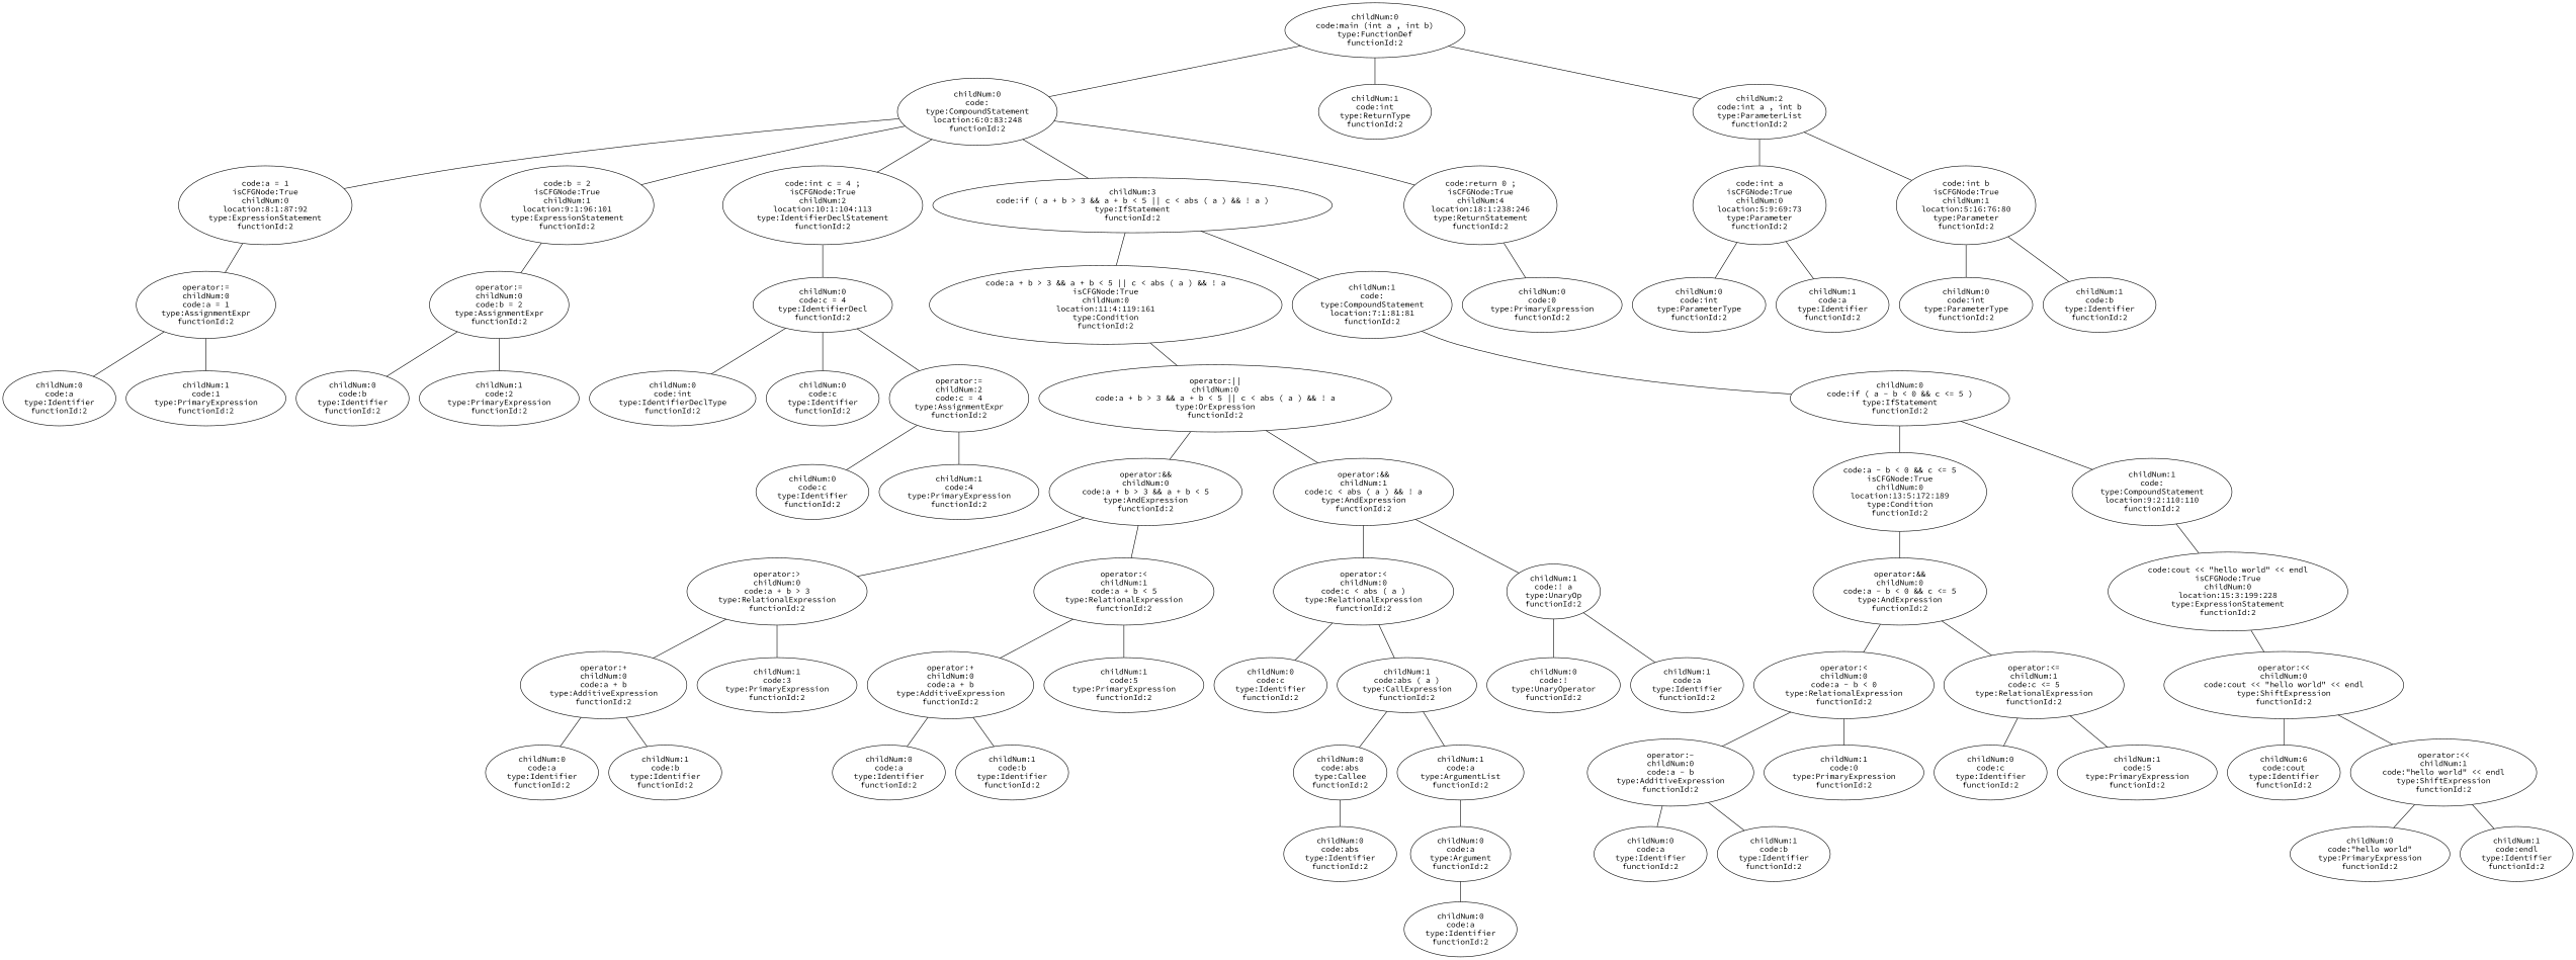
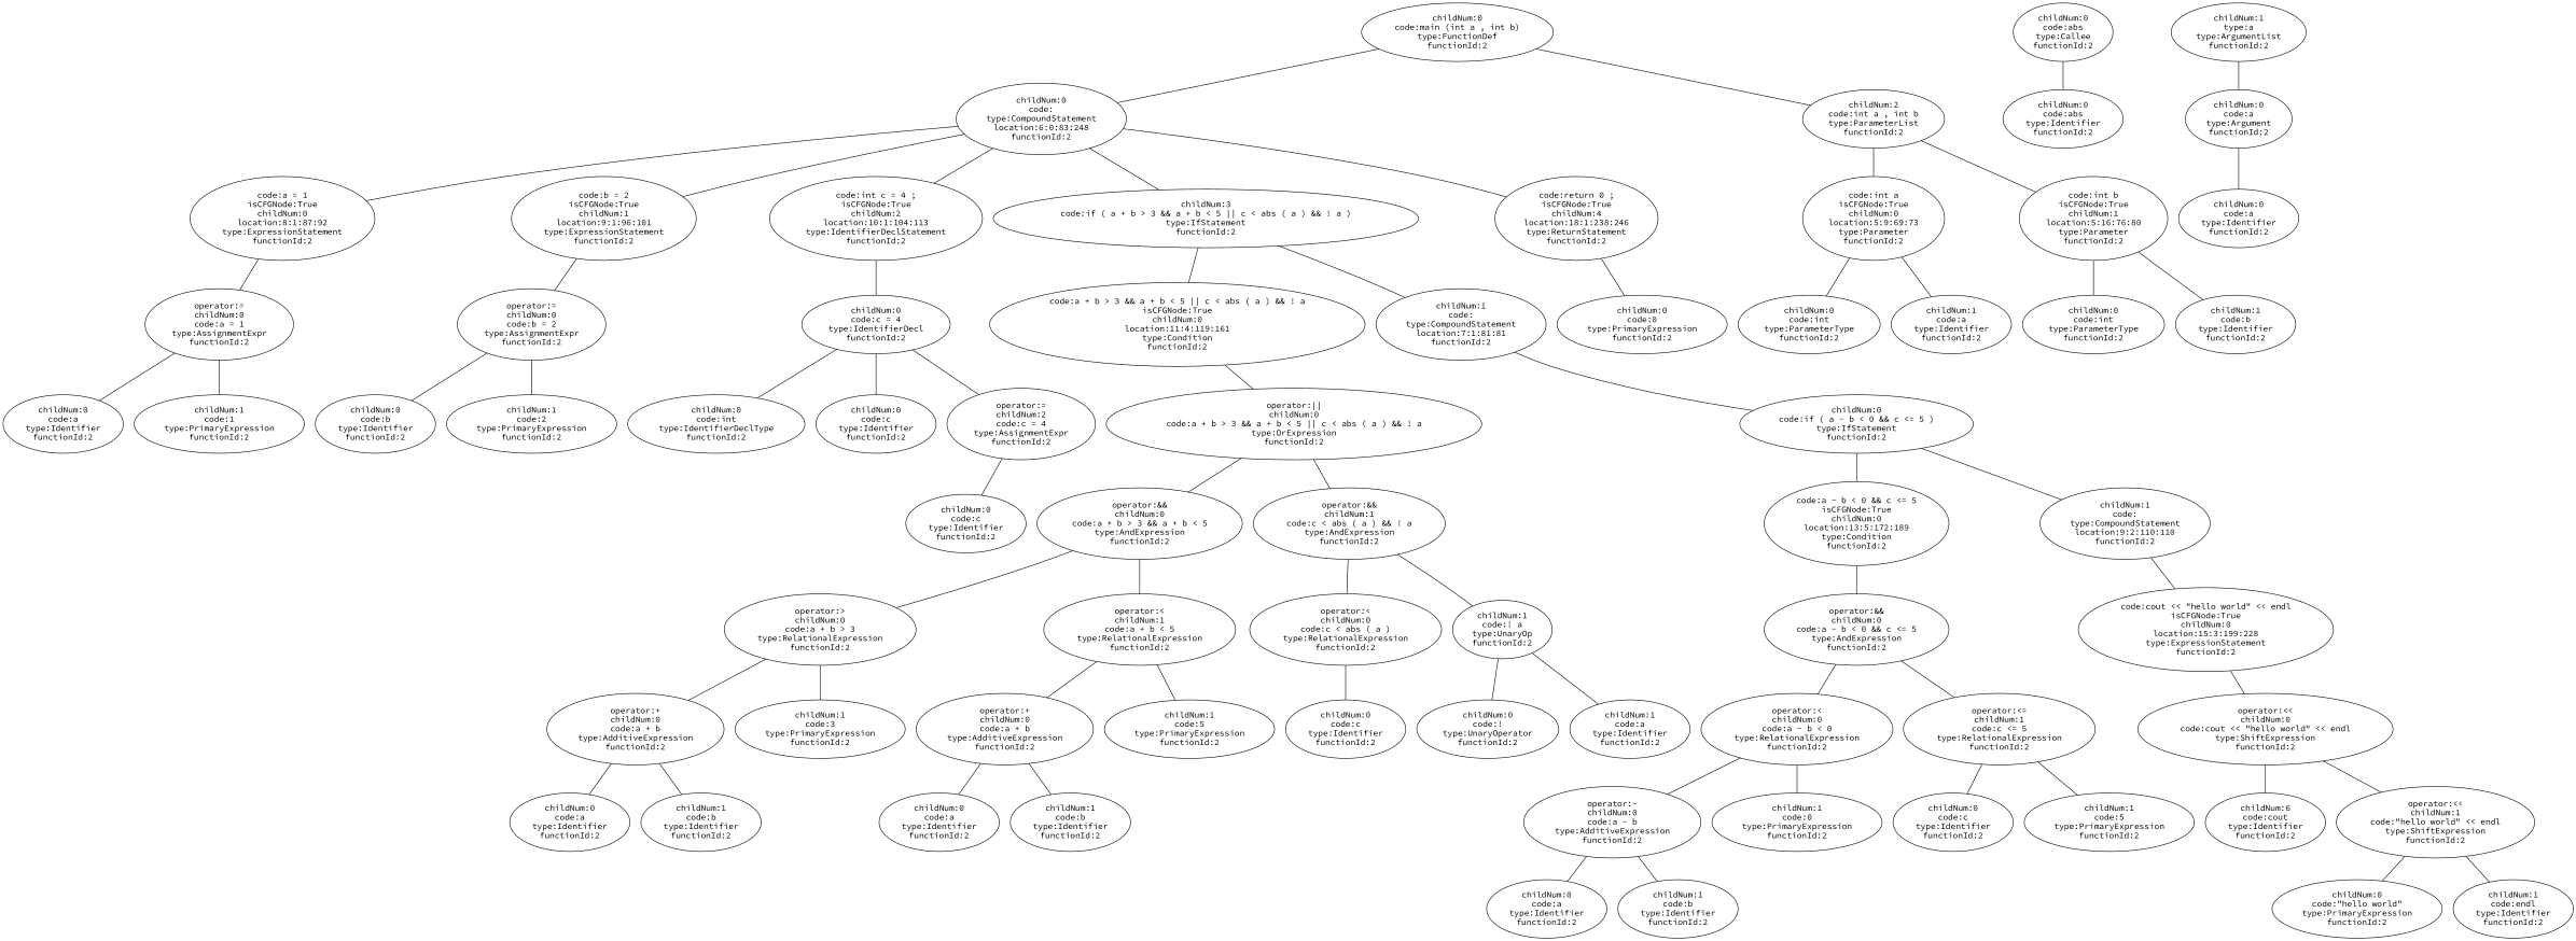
  strict graph {
    fontname="Source Code Pro"
    node [fontname="Source Code Pro"]
    edge [fontname="Source Code Pro"]
    n1 [label="childNum:0\ncode:\ntype:CompoundStatement\nlocation:6:0:83:248\nfunctionId:2"]
    n2 [label="code:a = 1\nisCFGNode:True\nchildNum:0\nlocation:8:1:87:92\ntype:ExpressionStatement\nfunctionId:2"]
    n3 [label="code:b = 2\nisCFGNode:True\nchildNum:1\nlocation:9:1:96:101\ntype:ExpressionStatement\nfunctionId:2"]
    n4 [label="code:int c = 4 ;\nisCFGNode:True\nchildNum:2\nlocation:10:1:104:113\ntype:IdentifierDeclStatement\nfunctionId:2"]
    n5 [label="childNum:3\ncode:if ( a + b > 3 && a + b < 5 || c < abs ( a ) && ! a )\ntype:IfStatement\nfunctionId:2"]
    n6 [label="code:return 0 ;\nisCFGNode:True\nchildNum:4\nlocation:18:1:238:246\ntype:ReturnStatement\nfunctionId:2"]
    n7 [label="operator:=\nchildNum:0\ncode:a = 1\ntype:AssignmentExpr\nfunctionId:2"]
    n8 [label="operator:=\nchildNum:0\ncode:b = 2\ntype:AssignmentExpr\nfunctionId:2"]
    n9 [label="childNum:0\ncode:c = 4\ntype:IdentifierDecl\nfunctionId:2"]
    n10 [label="code:a + b > 3 && a + b < 5 || c < abs ( a ) && ! a\nisCFGNode:True\nchildNum:0\nlocation:11:4:119:161\ntype:Condition\nfunctionId:2"]
    n11 [label="childNum:1\ncode:\ntype:CompoundStatement\nlocation:7:1:81:81\nfunctionId:2"]
    n12 [label="childNum:0\ncode:0\ntype:PrimaryExpression\nfunctionId:2"]
    n13 [label="childNum:0\ncode:a\ntype:Identifier\nfunctionId:2"]
    n14 [label="childNum:1\ncode:1\ntype:PrimaryExpression\nfunctionId:2"]
    n15 [label="childNum:0\ncode:b\ntype:Identifier\nfunctionId:2"]
    n16 [label="childNum:1\ncode:2\ntype:PrimaryExpression\nfunctionId:2"]
    n17 [label="childNum:0\ncode:int\ntype:IdentifierDeclType\nfunctionId:2"]
    n18 [label="childNum:0\ncode:c\ntype:Identifier\nfunctionId:2"]
    n19 [label="operator:=\nchildNum:2\ncode:c = 4\ntype:AssignmentExpr\nfunctionId:2"]
    n20 [label="operator:||\nchildNum:0\ncode:a + b > 3 && a + b < 5 || c < abs ( a ) && ! a\ntype:OrExpression\nfunctionId:2"]
    n21 [label="childNum:0\ncode:if ( a - b < 0 && c <= 5 )\ntype:IfStatement\nfunctionId:2"]
    n22 [label="childNum:0\ncode:c\ntype:Identifier\nfunctionId:2"]
-   n23 [label="childNum:1\ncode:4\ntype:PrimaryExpression\nfunctionId:2"]
    n24 [label="operator:&&\nchildNum:0\ncode:a + b > 3 && a + b < 5\ntype:AndExpression\nfunctionId:2"]
    n25 [label="operator:&&\nchildNum:1\ncode:c < abs ( a ) && ! a\ntype:AndExpression\nfunctionId:2"]
    n26 [label="code:a - b < 0 && c <= 5\nisCFGNode:True\nchildNum:0\nlocation:13:5:172:189\ntype:Condition\nfunctionId:2"]
    n27 [label="childNum:1\ncode:\ntype:CompoundStatement\nlocation:9:2:110:110\nfunctionId:2"]
-   n28 [label="childNum:1\ncode:int\ntype:ReturnType\nfunctionId:2"]
    n29 [label="childNum:2\ncode:int a , int b\ntype:ParameterList\nfunctionId:2"]
    n30 [label="code:int a\nisCFGNode:True\nchildNum:0\nlocation:5:9:69:73\ntype:Parameter\nfunctionId:2"]
    n31 [label="code:int b\nisCFGNode:True\nchildNum:1\nlocation:5:16:76:80\ntype:Parameter\nfunctionId:2"]
    n32 [label="childNum:0\ncode:int\ntype:ParameterType\nfunctionId:2"]
    n33 [label="childNum:1\ncode:a\ntype:Identifier\nfunctionId:2"]
    n34 [label="childNum:0\ncode:int\ntype:ParameterType\nfunctionId:2"]
    n35 [label="childNum:1\ncode:b\ntype:Identifier\nfunctionId:2"]
    n36 [label="operator:>\nchildNum:0\ncode:a + b > 3\ntype:RelationalExpression\nfunctionId:2"]
    n37 [label="operator:<\nchildNum:1\ncode:a + b < 5\ntype:RelationalExpression\nfunctionId:2"]
    n38 [label="operator:<\nchildNum:0\ncode:c < abs ( a )\ntype:RelationalExpression\nfunctionId:2"]
    n39 [label="childNum:1\ncode:! a\ntype:UnaryOp\nfunctionId:2"]
    n40 [label="operator:&&\nchildNum:0\ncode:a - b < 0 && c <= 5\ntype:AndExpression\nfunctionId:2"]
    n41 [label="code:cout << \"hello world\" << endl\nisCFGNode:True\nchildNum:0\nlocation:15:3:199:228\ntype:ExpressionStatement\nfunctionId:2"]
    n42 [label="operator:+\nchildNum:0\ncode:a + b\ntype:AdditiveExpression\nfunctionId:2"]
    n43 [label="childNum:1\ncode:3\ntype:PrimaryExpression\nfunctionId:2"]
    n44 [label="operator:+\nchildNum:0\ncode:a + b\ntype:AdditiveExpression\nfunctionId:2"]
    n45 [label="childNum:1\ncode:5\ntype:PrimaryExpression\nfunctionId:2"]
    n46 [label="childNum:0\ncode:c\ntype:Identifier\nfunctionId:2"]
-   n47 [label="childNum:1\ncode:abs ( a )\ntype:CallExpression\nfunctionId:2"]
    n48 [label="childNum:0\ncode:!\ntype:UnaryOperator\nfunctionId:2"]
    n49 [label="childNum:1\ncode:a\ntype:Identifier\nfunctionId:2"]
    n50 [label="operator:<\nchildNum:0\ncode:a - b < 0\ntype:RelationalExpression\nfunctionId:2"]
    n51 [label="operator:<=\nchildNum:1\ncode:c <= 5\ntype:RelationalExpression\nfunctionId:2"]
    n52 [label="operator:<<\nchildNum:0\ncode:cout << \"hello world\" << endl\ntype:ShiftExpression\nfunctionId:2"]
    n53 [label="childNum:0\ncode:a\ntype:Identifier\nfunctionId:2"]
    n54 [label="childNum:1\ncode:b\ntype:Identifier\nfunctionId:2"]
    n55 [label="childNum:0\ncode:a\ntype:Identifier\nfunctionId:2"]
    n56 [label="childNum:1\ncode:b\ntype:Identifier\nfunctionId:2"]
    n57 [label="childNum:0\ncode:abs\ntype:Callee\nfunctionId:2"]
-   n58 [label="childNum:1\ncode:a\ntype:ArgumentList\nfunctionId:2"]
+   n58 [label="childNum:1\ntype:a\ntype:ArgumentList\nfunctionId:2"]
    n59 [label="operator:-\nchildNum:0\ncode:a - b\ntype:AdditiveExpression\nfunctionId:2"]
    n60 [label="childNum:1\ncode:0\ntype:PrimaryExpression\nfunctionId:2"]
    n61 [label="childNum:0\ncode:c\ntype:Identifier\nfunctionId:2"]
    n62 [label="childNum:1\ncode:5\ntype:PrimaryExpression\nfunctionId:2"]
    n63 [label="childNum:6\ncode:cout\ntype:Identifier\nfunctionId:2"]
    n64 [label="operator:<<\nchildNum:1\ncode:\"hello world\" << endl\ntype:ShiftExpression\nfunctionId:2"]
    n65 [label="childNum:0\ncode:abs\ntype:Identifier\nfunctionId:2"]
    n66 [label="childNum:0\ncode:a\ntype:Argument\nfunctionId:2"]
    n67 [label="childNum:0\ncode:a\ntype:Identifier\nfunctionId:2"]
    n68 [label="childNum:1\ncode:b\ntype:Identifier\nfunctionId:2"]
    n69 [label="childNum:0\ncode:\"hello world\"\ntype:PrimaryExpression\nfunctionId:2"]
    n70 [label="childNum:1\ncode:endl\ntype:Identifier\nfunctionId:2"]
    n71 [label="childNum:0\ncode:a\ntype:Identifier\nfunctionId:2"]
    n72 [label="childNum:0\ncode:main (int a , int b)\ntype:FunctionDef\nfunctionId:2"]
    n1 -- n2
    n1 -- n3
    n1 -- n4
    n1 -- n5
    n1 -- n6
    n2 -- n7
    n3 -- n8
    n4 -- n9
    n5 -- n10
    n5 -- n11
    n6 -- n12
    n7 -- n13
    n7 -- n14
    n8 -- n15
    n8 -- n16
    n9 -- n17
    n9 -- n18
    n9 -- n19
    n10 -- n20
    n11 -- n21
    n19 -- n22
-   n19 -- n23
    n20 -- n24
    n20 -- n25
    n21 -- n26
    n21 -- n27
    n24 -- n36
    n24 -- n37
    n25 -- n38
    n25 -- n39
    n26 -- n40
    n27 -- n41
    n29 -- n30
    n29 -- n31
    n30 -- n32
    n30 -- n33
    n31 -- n34
    n31 -- n35
    n36 -- n42
    n36 -- n43
    n37 -- n44
    n37 -- n45
    n38 -- n46
-   n38 -- n47
    n39 -- n48
    n39 -- n49
    n40 -- n50
    n40 -- n51
    n41 -- n52
    n42 -- n53
    n42 -- n54
    n44 -- n55
    n44 -- n56
-   n47 -- n57
-   n47 -- n58
    n50 -- n59
    n50 -- n60
    n51 -- n61
    n51 -- n62
    n52 -- n63
    n52 -- n64
    n57 -- n65
    n58 -- n66
    n59 -- n67
    n59 -- n68
    n64 -- n69
    n64 -- n70
    n66 -- n71
    n72 -- n1
-   n72 -- n28
    n72 -- n29
  }
